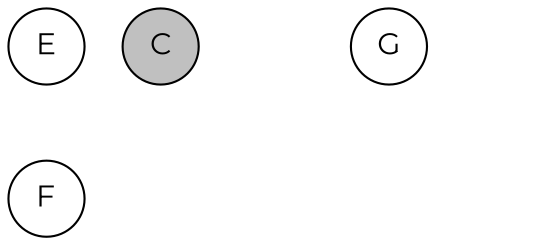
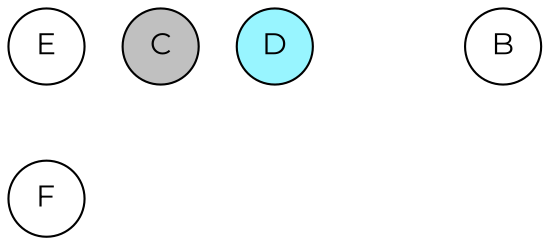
  graph {
    fontname=Montserrat
    mindist=.1
    node [fillcolor=white fontname=Montserrat margin=0 shape=circle style=filled]
    edge [fontname=Montserrat style=invis]
    E
    F
    C [fillcolor=gray]
-   G
+   D [fillcolor=cadetblue1]
+   B
    subgraph sub_1 {
      E
      F
    }
    E -- F
    F -- F
  }
